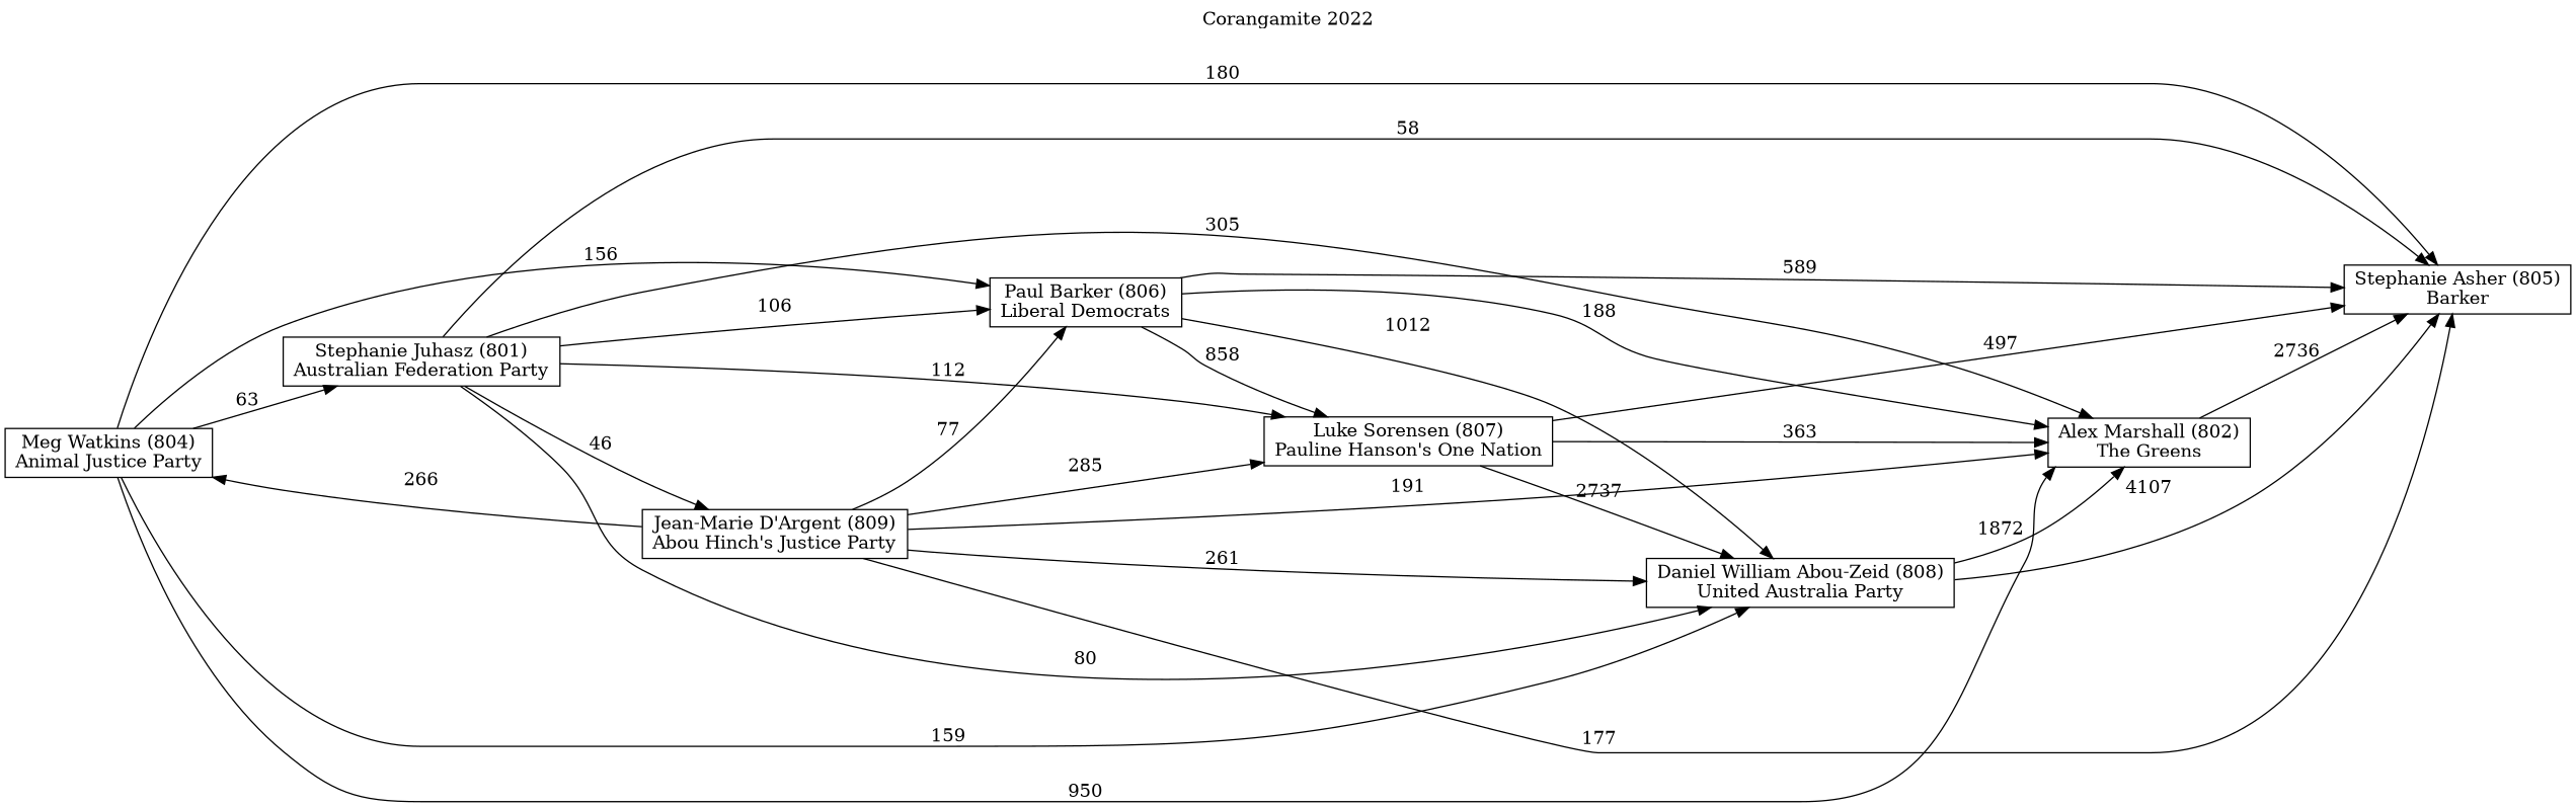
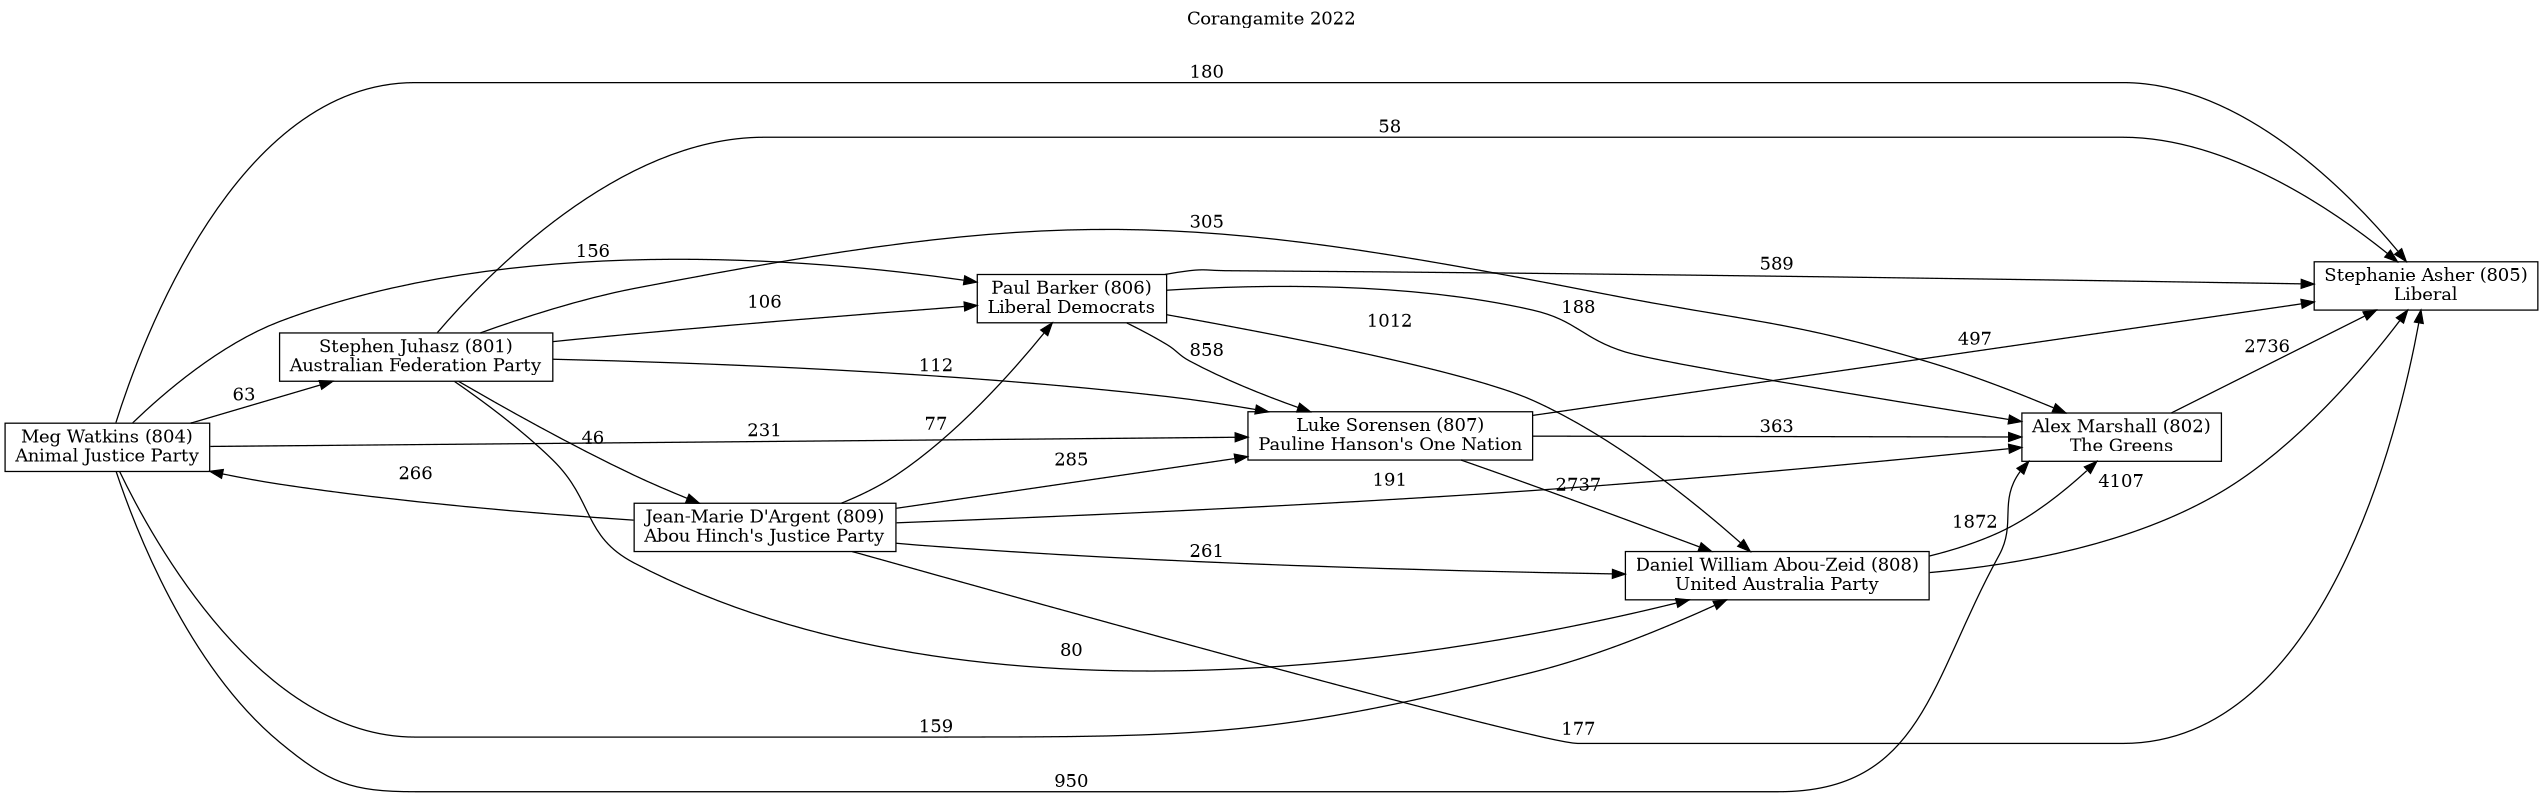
  digraph {
    label="Corangamite 2022"
    labelloc=t
    mclimit=10
    rankdir=LR
    node [shape=box]
-   n1 [label="Stephanie Asher (805)\nBarker"]
+   n1 [label="Stephanie Asher (805)\nLiberal"]
    n2 [label="Alex Marshall (802)\nThe Greens"]
    n3 [label="Daniel William Abou-Zeid (808)\nUnited Australia Party"]
    n4 [label="Luke Sorensen (807)\nPauline Hanson's One Nation"]
    n5 [label="Paul Barker (806)\nLiberal Democrats"]
    n6 [label="Meg Watkins (804)\nAnimal Justice Party"]
-   n7 [label="Stephanie Juhasz (801)\nAustralian Federation Party"]
+   n7 [label="Stephen Juhasz (801)\nAustralian Federation Party"]
    n8 [label="Jean-Marie D'Argent (809)\nAbou Hinch's Justice Party"]
    n2 -> n1 [label=2736]
    n3 -> n1 [label=4107]
    n3 -> n2 [label=1872]
    n4 -> n1 [label=497]
    n4 -> n2 [label=363]
    n4 -> n3 [label=2737]
    n5 -> n1 [label=589]
    n5 -> n2 [label=188]
    n5 -> n3 [label=1012]
    n5 -> n4 [label=858]
    n6 -> n1 [label=180]
    n6 -> n2 [label=950]
    n6 -> n3 [label=159]
+   n6 -> n4 [label=231]
    n6 -> n5 [label=156]
    n6 -> n7 [label=63]
    n7 -> n1 [label=58]
    n7 -> n2 [label=305]
    n7 -> n3 [label=80]
    n7 -> n4 [label=112]
    n7 -> n5 [label=106]
    n7 -> n8 [label=46]
    n8 -> n1 [label=177]
    n8 -> n2 [label=191]
    n8 -> n3 [label=261]
    n8 -> n4 [label=285]
    n8 -> n5 [label=77]
    n8 -> n6 [label=266]
  }
